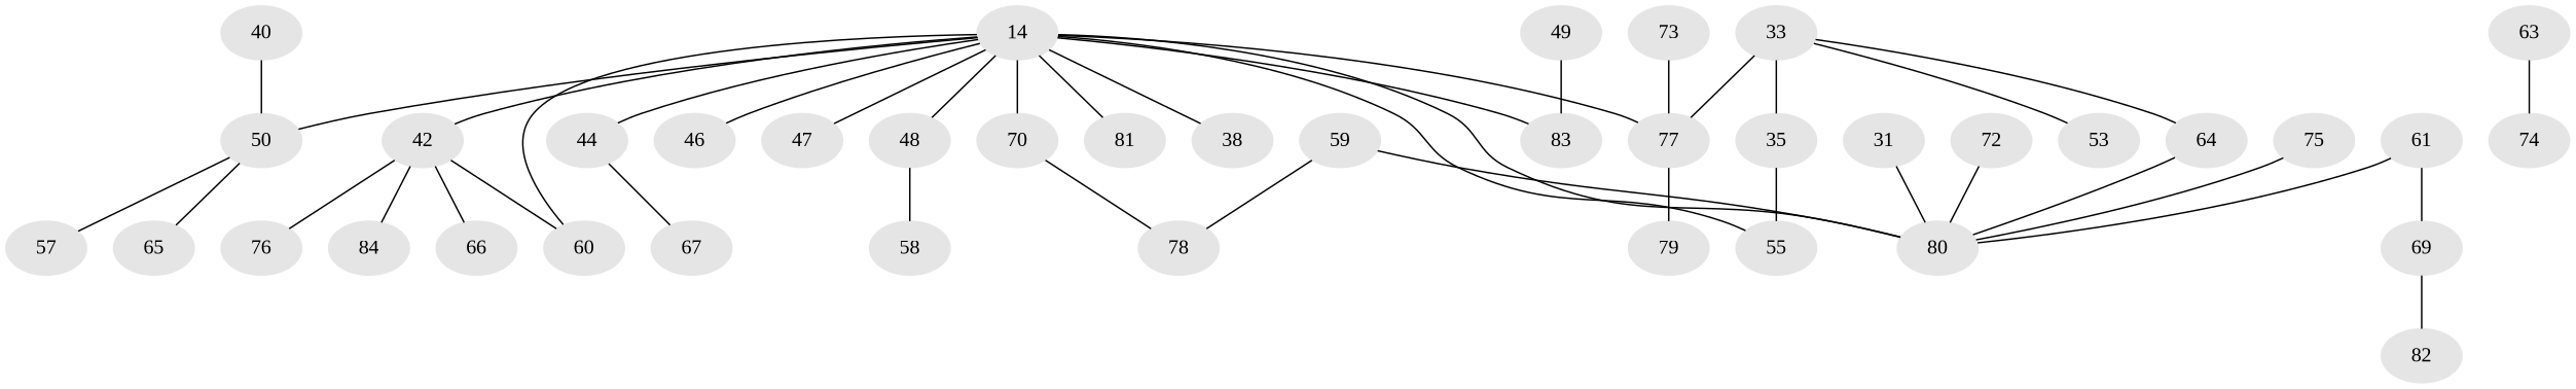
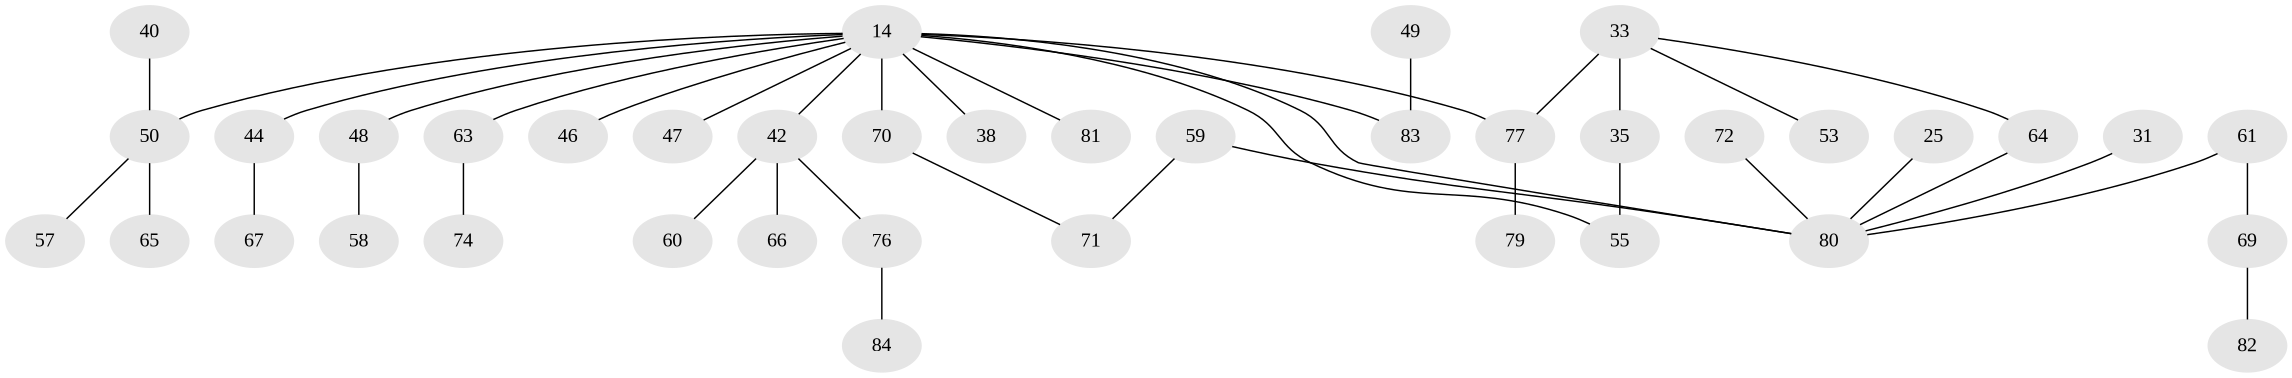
  graph {
    fontname="Liberation Serif"
    node [color=gray90 fontname="Liberation Serif" style=filled]
    edge [fontname="Liberation Serif"]
    14 [super="+1+4+2+11"]
    38
    42 [super="+24"]
    44
    46
    47
    48
    50 [super="+17+26+15"]
    55 [super="+52"]
    63 [super="+21"]
    70 [super="+3"]
    77 [super="+6+68+56"]
    80 [super="+18+75+51+23"]
    81
    83 [super="+9+10+20+28+37+41"]
    60
    66
    76
    67
    58
    57
    65
    74
-   78
+   78 [label=71]
    79
-   25 [label=75]
+   25
    31
    33 [super="+7+27"]
    35 [super="+19+29"]
    53
    64 [super="+39"]
    40 [super="+30"]
    84
    49
    59
    61
    69
    82
    72
-   73 [super="+32+36"]
    14 -- 38
    14 -- 42
    14 -- 44
    14 -- 46
    14 -- 47
    14 -- 48
    14 -- 50 [weight=2]
    14 -- 55
-   14 -- 60
+   14 -- 63
    14 -- 70
    14 -- 77 [weight=2]
    14 -- 80 [weight=2]
    14 -- 81
    14 -- 83
    42 -- 60
    42 -- 66
    42 -- 76
    44 -- 67
    48 -- 58
    50 -- 57
    50 -- 65
    63 -- 74
    70 -- 78
    77 -- 79
-   42 -- 84
+   76 -- 84
    25 -- 80
    31 -- 80
    33 -- 77 [weight=2]
    33 -- 35 [weight=2]
    33 -- 53
    33 -- 64
    35 -- 55
    64 -- 80
    40 -- 50
    49 -- 83
    59 -- 80
    59 -- 78
    61 -- 80
    61 -- 69
    69 -- 82
    72 -- 80
-   73 -- 77
  }
